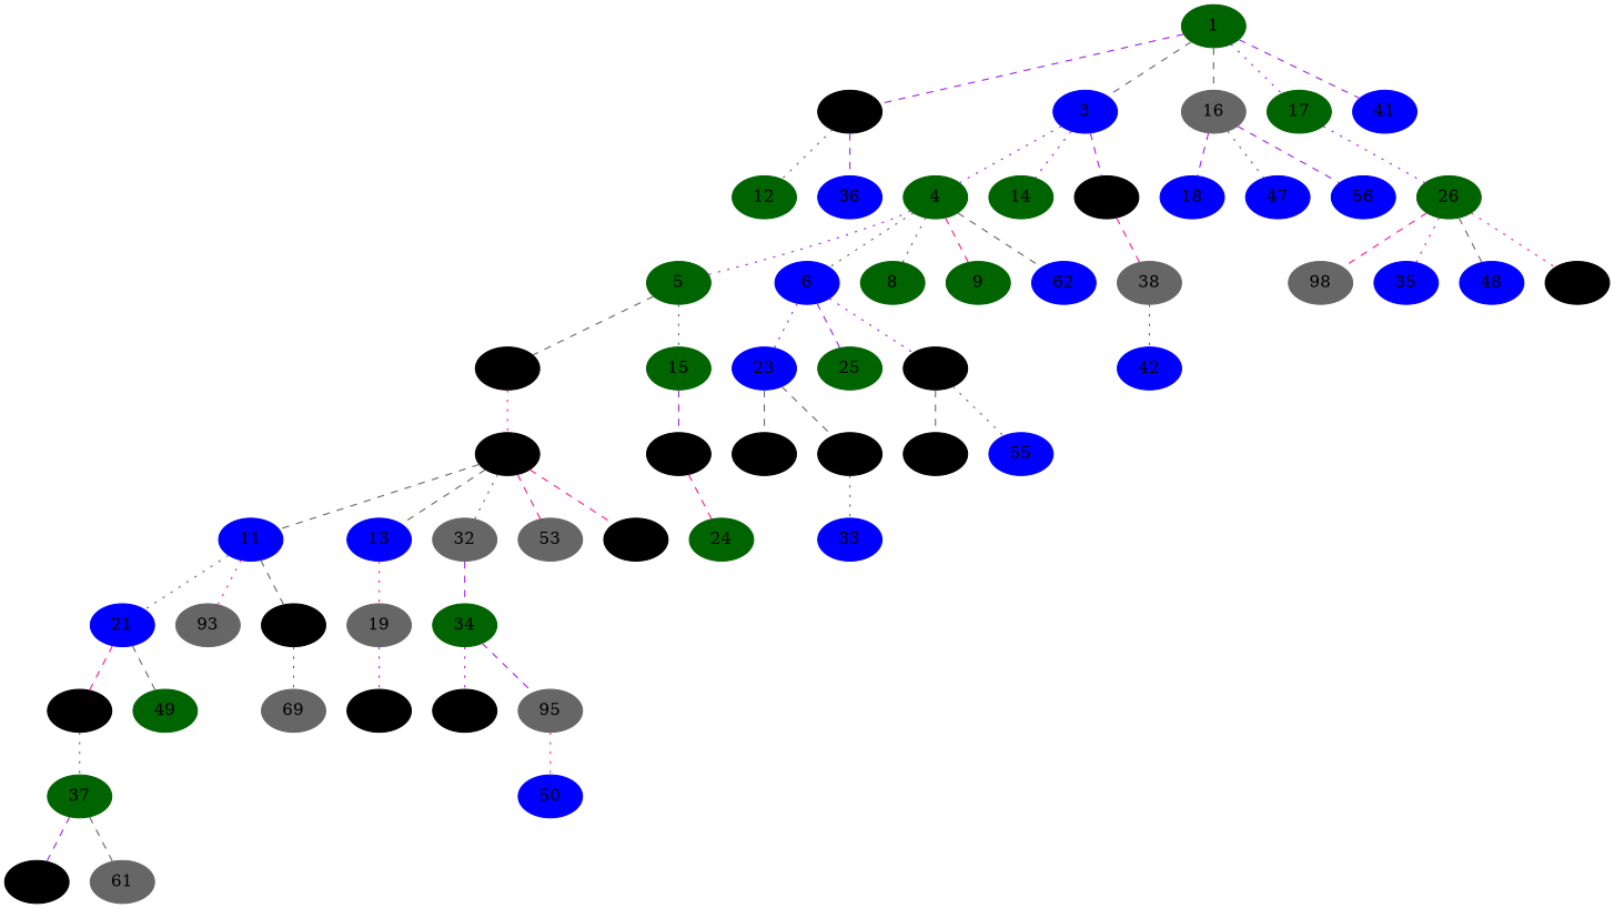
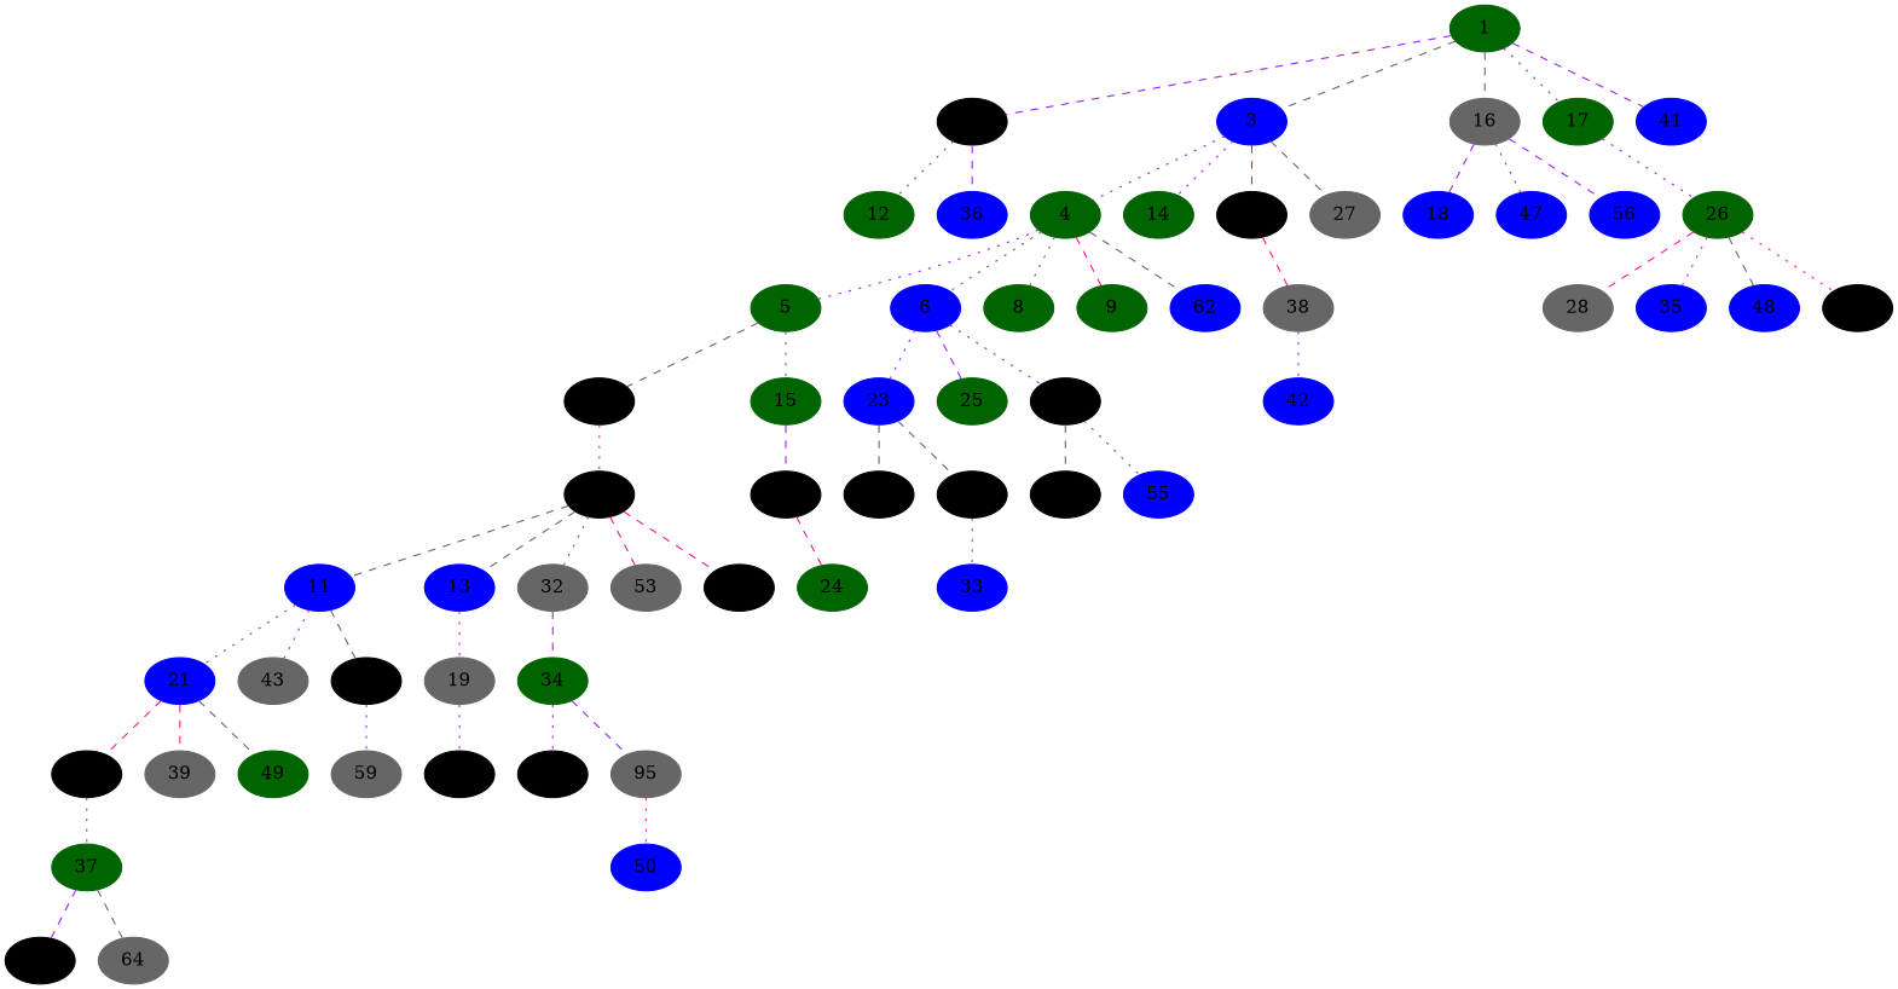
  graph {
    node [color=blue style=filled]
    edge [color=gray40 style=dashed]
    1 [color=darkgreen]
    2 [color=black]
    3
    16 [color=gray40]
    17 [color=darkgreen]
    41
    12 [color=darkgreen]
    36
    4 [color=darkgreen]
    14 [color=darkgreen]
    20 [color=black]
+   27 [color=gray40]
    18
    47
    56
    26 [color=darkgreen]
    5 [color=darkgreen]
    6
    8 [color=darkgreen]
    9 [color=darkgreen]
    62
    38 [color=gray40]
    7 [color=black]
    15 [color=darkgreen]
    23
    25 [color=darkgreen]
    40 [color=black]
    10 [color=black]
    22 [color=black]
    29 [color=black]
    31 [color=black]
    52 [color=black]
    55
    11
    13
    32 [color=gray40]
    53 [color=gray40]
    57 [color=black]
    21
-   43 [color=gray40 label=93]
+   43 [color=gray40]
    51 [color=black]
    19 [color=gray40]
    34 [color=darkgreen]
    30 [color=black]
+   39 [color=gray40]
    49 [color=darkgreen]
-   59 [color=gray40 label=69]
+   59 [color=gray40]
    46 [color=black]
    24 [color=darkgreen]
-   28 [color=gray40 label=98]
+   28 [color=gray40]
    35
    48
    58 [color=black]
    42
    37 [color=darkgreen]
    33
    60 [color=black]
-   61 [color=gray40]
+   61 [color=gray40 label=64]
    44 [color=black]
    n60 [color=gray40 label=95]
    50
    1 -- 2 [color=purple]
    1 -- 3
    1 -- 16
    1 -- 17 [color=purple style=dotted]
    1 -- 41 [color=purple]
    2 -- 12 [style=dotted]
    2 -- 36 [color=purple]
    3 -- 4 [color=purple style=dotted]
    3 -- 14 [color=purple style=dotted]
    3 -- 20 [color=purple]
+   3 -- 27
    16 -- 18 [color=purple]
    16 -- 47 [style=dotted]
    16 -- 56 [color=purple]
    17 -- 26 [color=purple style=dotted]
    4 -- 5 [color=purple style=dotted]
    4 -- 6 [style=dotted]
    4 -- 8 [style=dotted]
    4 -- 9 [color=deeppink]
    4 -- 62
    20 -- 38 [color=deeppink]
    26 -- 28 [color=deeppink]
    26 -- 35 [color=deeppink style=dotted]
    26 -- 48
    26 -- 58 [color=deeppink style=dotted]
    5 -- 7
    5 -- 15 [style=dotted]
    6 -- 23 [color=purple style=dotted]
    6 -- 25 [color=purple]
    6 -- 40 [color=purple style=dotted]
    38 -- 42 [color=purple style=dotted]
    7 -- 10 [color=deeppink style=dotted]
    15 -- 22 [color=purple]
    23 -- 29
    23 -- 31
    40 -- 52
    40 -- 55 [style=dotted]
    10 -- 11
    10 -- 13
    10 -- 32 [style=dotted]
    10 -- 53 [color=deeppink]
    10 -- 57 [color=deeppink]
    22 -- 24 [color=deeppink]
    31 -- 33 [style=dotted]
    11 -- 21 [style=dotted]
    11 -- 43 [color=deeppink style=dotted]
    11 -- 51
    13 -- 19 [color=deeppink style=dotted]
    32 -- 34 [color=purple]
    21 -- 30 [color=deeppink]
+   21 -- 39 [color=deeppink]
    21 -- 49
    51 -- 59 [color=purple style=dotted]
    19 -- 46 [color=purple style=dotted]
    34 -- 44 [color=purple style=dotted]
    34 -- n60 [color=purple]
    30 -- 37 [style=dotted]
    37 -- 60 [color=purple]
    37 -- 61
    n60 -- 50 [color=deeppink style=dotted]
  }
